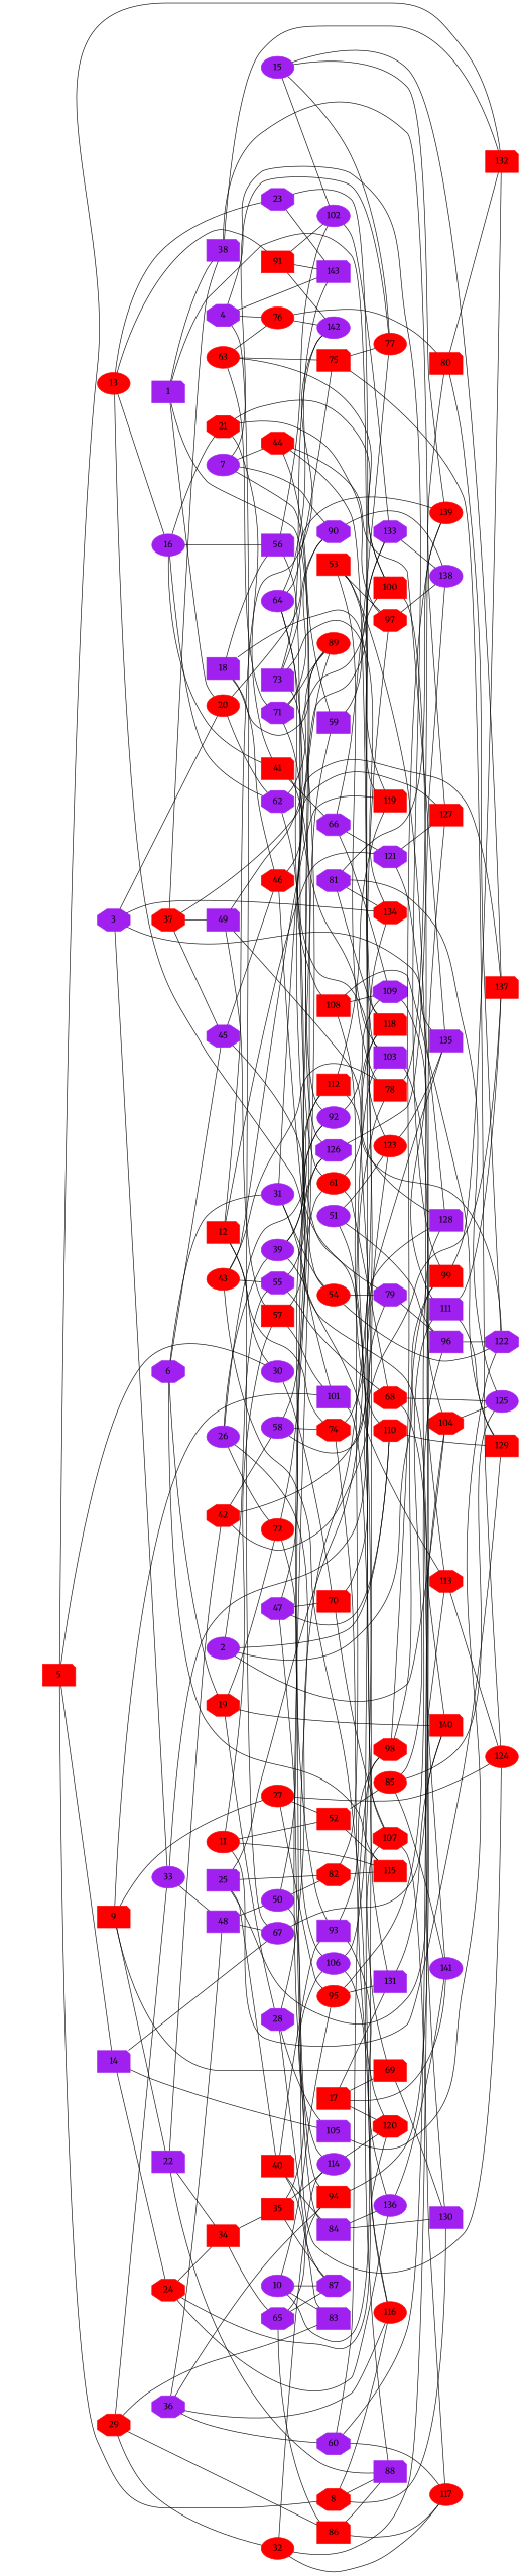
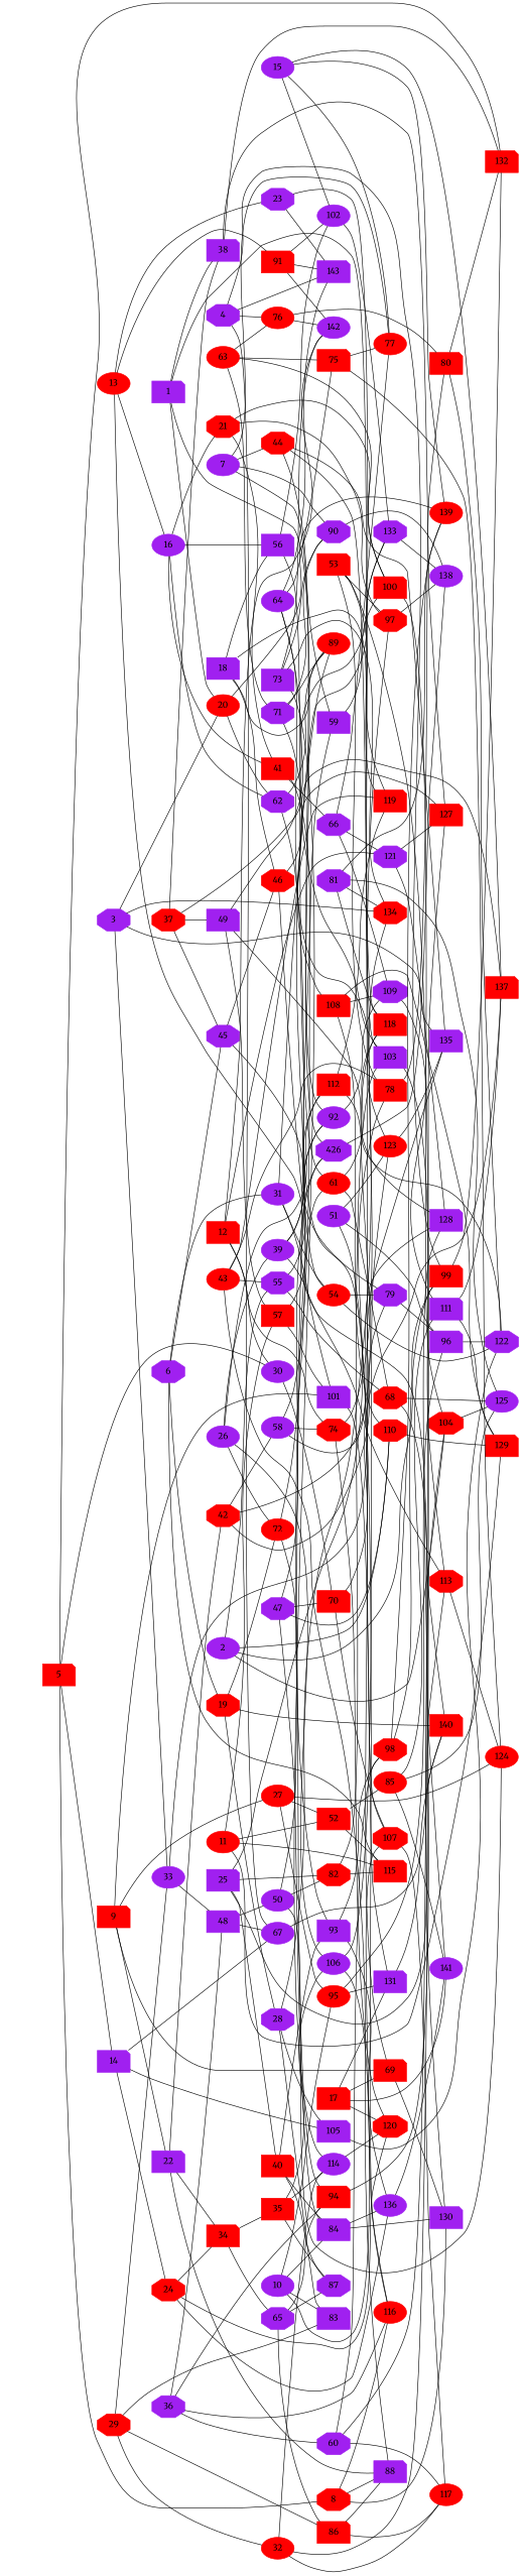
  graph {
    fontname=Merriweather
    rankdir=LR
    node [color=purple fontname=Merriweather shape=note style=filled]
    edge [fontname=Merriweather]
    20 [color=red shape=ellipse]
    1
    38
    103
-   126 [shape=octagon]
+   126 [shape=octagon label=426]
    139 [color=red shape=ellipse]
    62 [shape=octagon]
    132 [color=red]
    127 [color=red]
    113 [color=red shape=octagon]
    138 [shape=ellipse]
    2 [shape=ellipse]
    55 [shape=octagon]
    99 [color=red]
    104 [color=red shape=octagon]
    110 [color=red shape=octagon]
    92 [shape=ellipse]
    68 [color=red shape=octagon]
    125 [shape=ellipse]
    129 [color=red]
    3 [shape=octagon]
    33 [shape=ellipse]
    134 [color=red shape=octagon]
    135
    48
    79 [shape=octagon]
    4 [shape=octagon]
    67 [shape=ellipse]
    76 [color=red shape=ellipse]
    143
    142 [shape=ellipse]
    80 [color=red]
    5 [color=red]
    8 [color=red shape=octagon]
    14
    30 [shape=ellipse]
    88
    116 [color=red shape=ellipse]
    130
    24 [color=red shape=octagon]
    105
    70 [color=red]
    6 [shape=octagon]
    19 [color=red shape=octagon]
    31 [shape=ellipse]
    45 [shape=octagon]
    115 [color=red]
    140 [color=red]
    28 [shape=octagon]
    72 [color=red shape=ellipse]
    101
    54 [color=red shape=ellipse]
    133 [shape=octagon]
    46 [color=red shape=octagon]
    7 [shape=ellipse]
    44 [color=red shape=octagon]
    77 [color=red shape=ellipse]
    90 [shape=octagon]
    107 [color=red shape=octagon]
    59
    109 [shape=octagon]
    9 [color=red]
    22
    27 [color=red shape=ellipse]
    69 [color=red]
    34 [color=red]
    42 [color=red shape=octagon]
    95 [color=red shape=ellipse]
    52 [color=red]
    124 [color=red shape=ellipse]
    131
    10 [shape=ellipse]
    83
    87 [shape=octagon]
    96
    117 [color=red shape=ellipse]
    11 [color=red shape=ellipse]
    57 [color=red]
    85 [color=red shape=ellipse]
    12 [color=red]
    74 [color=red shape=octagon]
    121 [shape=octagon]
    120 [color=red shape=octagon]
    128
    13 [color=red shape=ellipse]
    16 [shape=ellipse]
    23 [shape=octagon]
    91 [color=red]
    21 [color=red shape=octagon]
    41 [color=red]
    56
    118 [color=red]
    102 [shape=ellipse]
    136 [shape=ellipse]
    122 [shape=octagon]
    15 [shape=ellipse]
    137 [color=red]
    97 [color=red shape=octagon]
    100 [color=red]
    66 [shape=octagon]
    61 [color=red shape=ellipse]
    17 [color=red]
    141 [shape=ellipse]
    18
    89 [color=red shape=ellipse]
    119 [color=red]
    94 [color=red]
    93
    35 [color=red]
    65 [shape=octagon]
    58 [shape=ellipse]
    25
    40 [color=red]
    78 [color=red]
    82 [color=red shape=octagon]
    84
    26 [shape=ellipse]
    39 [shape=ellipse]
    106 [shape=ellipse]
    112 [color=red]
    123 [color=red shape=ellipse]
    29 [color=red shape=octagon]
    32 [color=red shape=ellipse]
    86 [color=red]
    114 [shape=ellipse]
    50 [shape=ellipse]
    36 [shape=octagon]
    60 [shape=octagon]
    98 [color=red shape=octagon]
    37 [color=red shape=octagon]
    49
    43 [color=red shape=ellipse]
    47 [shape=octagon]
    51 [shape=ellipse]
    111
    53 [color=red]
    63 [color=red shape=ellipse]
    71 [shape=octagon]
    75 [color=red]
    108 [color=red]
    64 [shape=ellipse]
    73
    81 [shape=octagon]
    20 -- 139
    20 -- 62
    1 -- 20
    1 -- 38
    1 -- 103
    1 -- 126
    38 -- 132
    38 -- 127
    103 -- 113
    126 -- 138
    62 -- 89
    62 -- 93
    113 -- 124
    2 -- 55
    2 -- 99
    2 -- 104
    2 -- 110
    55 -- 92
    55 -- 68
    99 -- 132
    104 -- 125
    110 -- 129
    92 -- 109
    68 -- 125
    68 -- 141
    3 -- 20
    3 -- 33
    3 -- 134
    3 -- 135
    33 -- 48
    33 -- 79
    48 -- 67
    48 -- 50
    79 -- 96
    4 -- 99
    4 -- 67
    4 -- 76
    4 -- 143
    67 -- 113
    76 -- 142
    76 -- 80
    80 -- 132
    80 -- 122
    5 -- 132
    5 -- 8
    5 -- 14
    5 -- 30
    8 -- 88
    8 -- 116
    8 -- 130
    14 -- 67
    14 -- 24
    14 -- 105
    30 -- 70
    24 -- 34
    24 -- 120
    24 -- 136
    105 -- 122
    70 -- 107
    70 -- 137
    6 -- 19
    6 -- 31
    6 -- 45
    6 -- 115
    19 -- 140
    19 -- 28
    19 -- 72
    31 -- 101
    31 -- 54
    31 -- 133
    45 -- 79
    45 -- 46
    28 -- 105
    28 -- 83
    28 -- 97
    72 -- 89
    72 -- 94
    101 -- 131
    54 -- 79
    54 -- 122
    133 -- 138
    46 -- 127
    46 -- 54
    7 -- 92
    7 -- 44
    7 -- 77
    7 -- 90
    44 -- 135
    44 -- 107
    44 -- 59
    90 -- 138
    107 -- 117
    59 -- 100
    109 -- 111
    9 -- 101
    9 -- 22
    9 -- 27
    9 -- 69
    22 -- 88
    22 -- 34
    22 -- 42
    27 -- 95
    27 -- 52
    27 -- 124
    69 -- 130
    34 -- 35
    34 -- 65
    42 -- 135
    42 -- 118
    42 -- 58
    95 -- 131
    95 -- 96
    52 -- 115
    52 -- 85
    131 -- 140
    10 -- 107
    10 -- 95
    10 -- 83
-   10 -- 87
+   10 -- 84
    96 -- 122
    11 -- 129
    11 -- 115
    11 -- 52
    11 -- 57
    57 -- 126
    57 -- 101
    85 -- 125
    85 -- 141
    85 -- 111
    12 -- 142
    12 -- 30
    12 -- 74
    12 -- 121
    74 -- 134
    74 -- 120
    121 -- 127
    121 -- 128
    13 -- 140
    13 -- 16
    13 -- 23
    13 -- 91
    16 -- 62
    16 -- 21
    16 -- 41
    16 -- 56
    23 -- 143
    23 -- 118
    91 -- 143
    91 -- 142
    91 -- 102
    21 -- 41
    21 -- 97
    21 -- 100
    41 -- 116
    41 -- 66
    56 -- 102
    56 -- 61
    102 -- 133
    136 -- 141
    15 -- 139
    15 -- 77
    15 -- 102
    15 -- 137
    97 -- 138
    100 -- 104
    66 -- 77
    66 -- 109
    66 -- 121
    61 -- 68
    61 -- 118
    17 -- 69
    17 -- 131
    17 -- 120
    17 -- 141
    18 -- 46
    18 -- 56
    18 -- 89
    18 -- 119
    94 -- 128
    93 -- 136
    93 -- 98
    35 -- 87
    35 -- 106
    35 -- 114
    65 -- 87
    65 -- 94
    65 -- 86
    58 -- 59
    58 -- 74
    58 -- 128
    25 -- 140
    25 -- 40
    25 -- 78
    25 -- 82
    40 -- 87
    40 -- 93
    40 -- 84
    78 -- 80
    82 -- 103
    82 -- 115
    84 -- 130
    84 -- 136
    26 -- 72
    26 -- 39
    26 -- 106
    26 -- 112
    39 -- 113
    39 -- 92
    39 -- 112
    106 -- 116
    106 -- 123
    112 -- 122
    112 -- 119
    123 -- 135
    29 -- 33
    29 -- 83
    29 -- 32
    29 -- 86
    32 -- 127
    32 -- 117
    32 -- 114
    86 -- 88
    86 -- 117
    114 -- 120
    50 -- 124
    50 -- 61
    50 -- 82
    36 -- 48
    36 -- 116
    36 -- 94
    36 -- 60
    60 -- 104
    60 -- 117
    60 -- 98
    98 -- 139
    98 -- 99
    37 -- 38
    37 -- 45
    37 -- 137
    37 -- 49
    49 -- 133
    49 -- 57
    49 -- 128
    43 -- 55
    43 -- 88
    43 -- 119
    43 -- 78
    47 -- 126
    47 -- 110
    47 -- 70
    47 -- 84
    51 -- 69
    51 -- 96
    51 -- 123
    111 -- 129
    111 -- 137
    53 -- 130
    53 -- 97
    53 -- 119
    53 -- 78
    63 -- 76
    63 -- 100
    63 -- 71
    63 -- 75
    71 -- 90
    71 -- 89
    71 -- 108
    75 -- 77
    75 -- 124
    108 -- 110
    108 -- 129
    108 -- 109
    64 -- 103
    64 -- 143
    64 -- 123
    64 -- 75
    73 -- 134
    73 -- 142
    73 -- 90
    73 -- 114
    81 -- 139
    81 -- 125
    81 -- 134
    81 -- 118
  }
